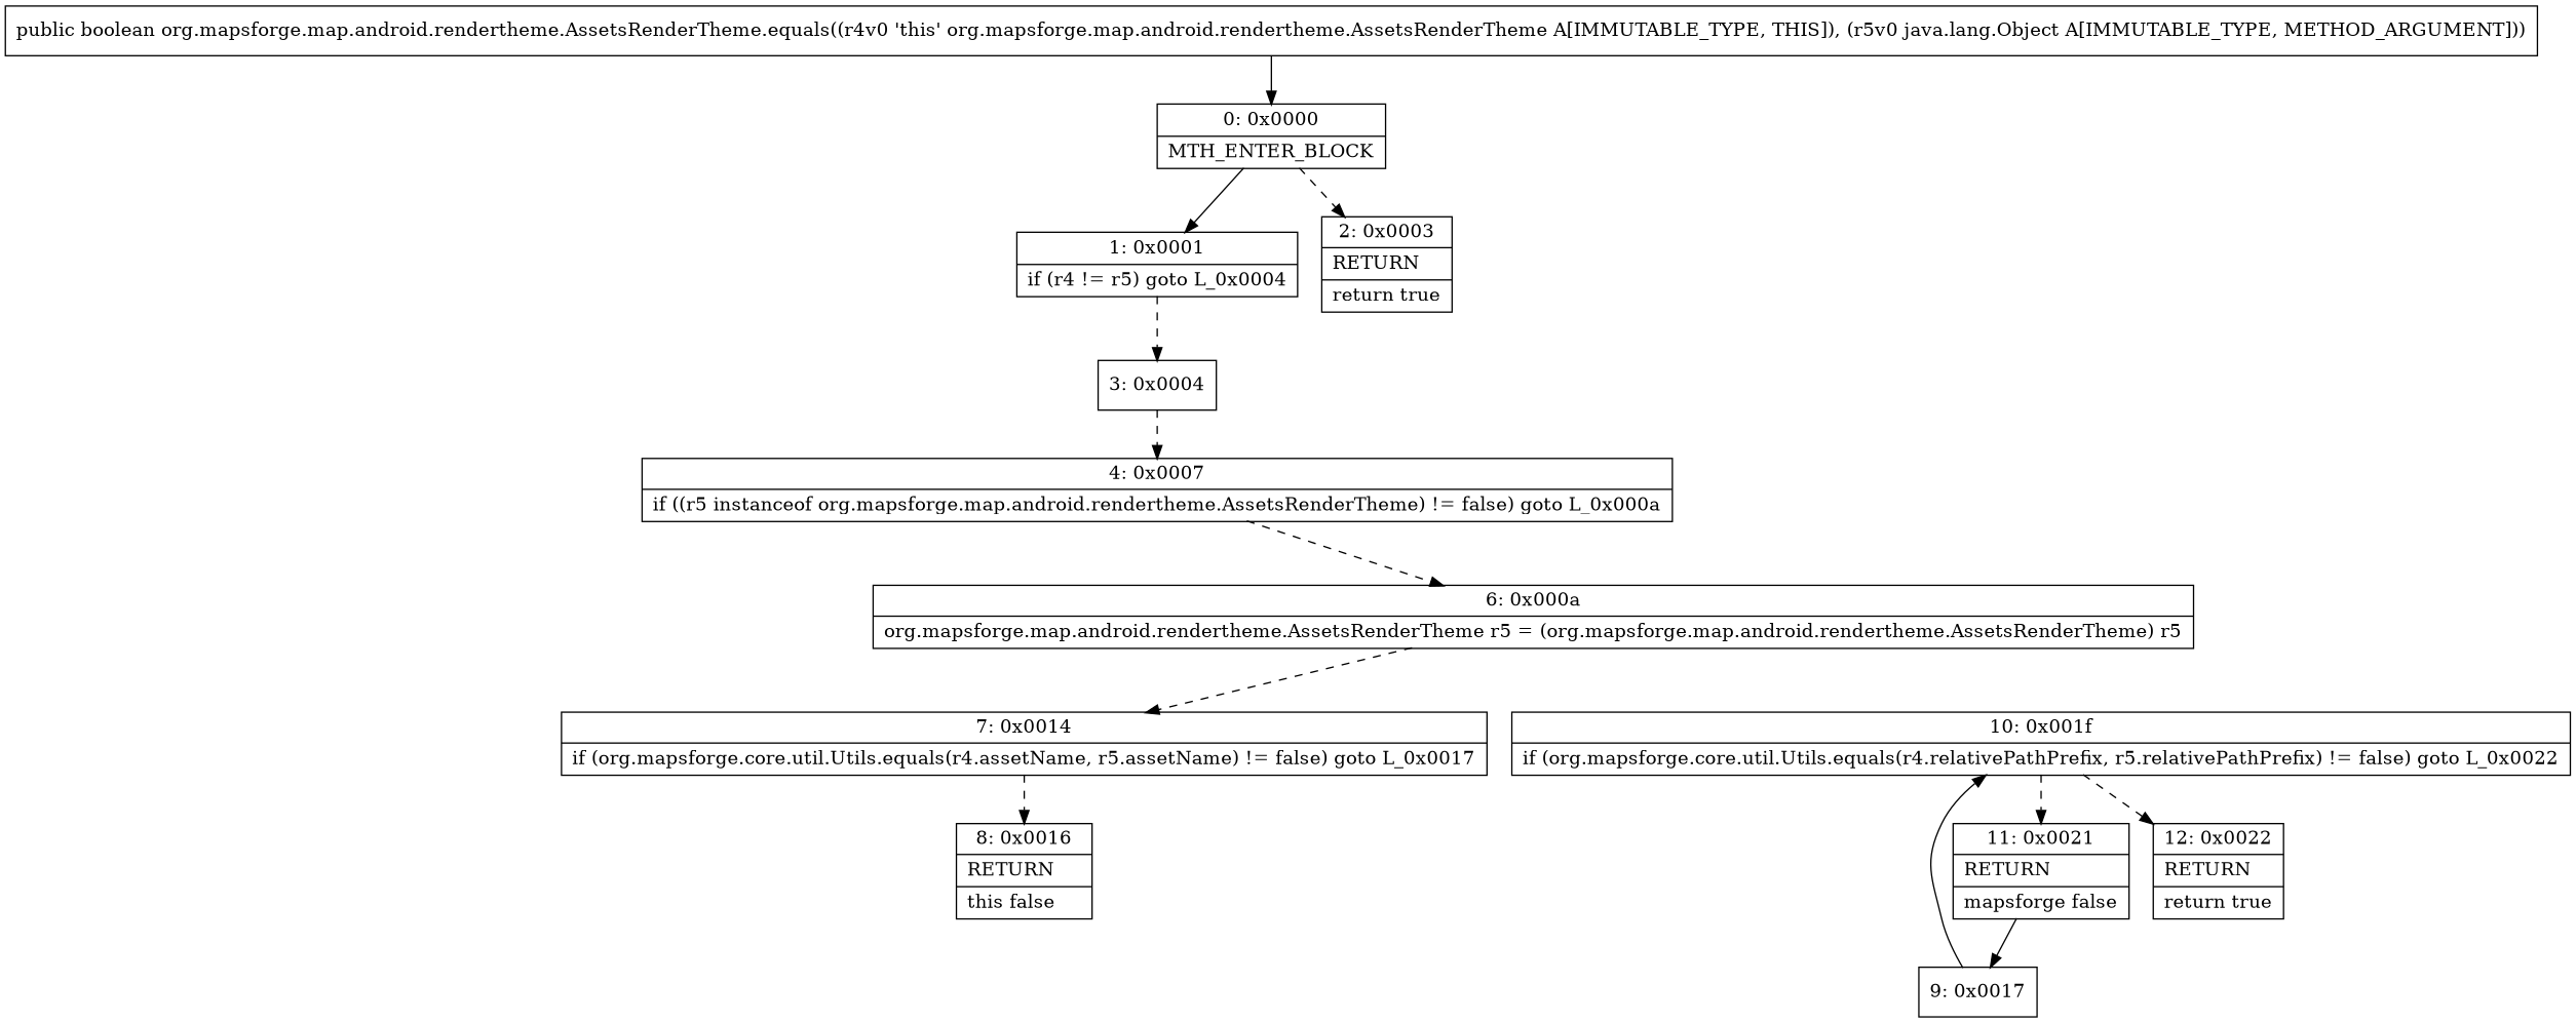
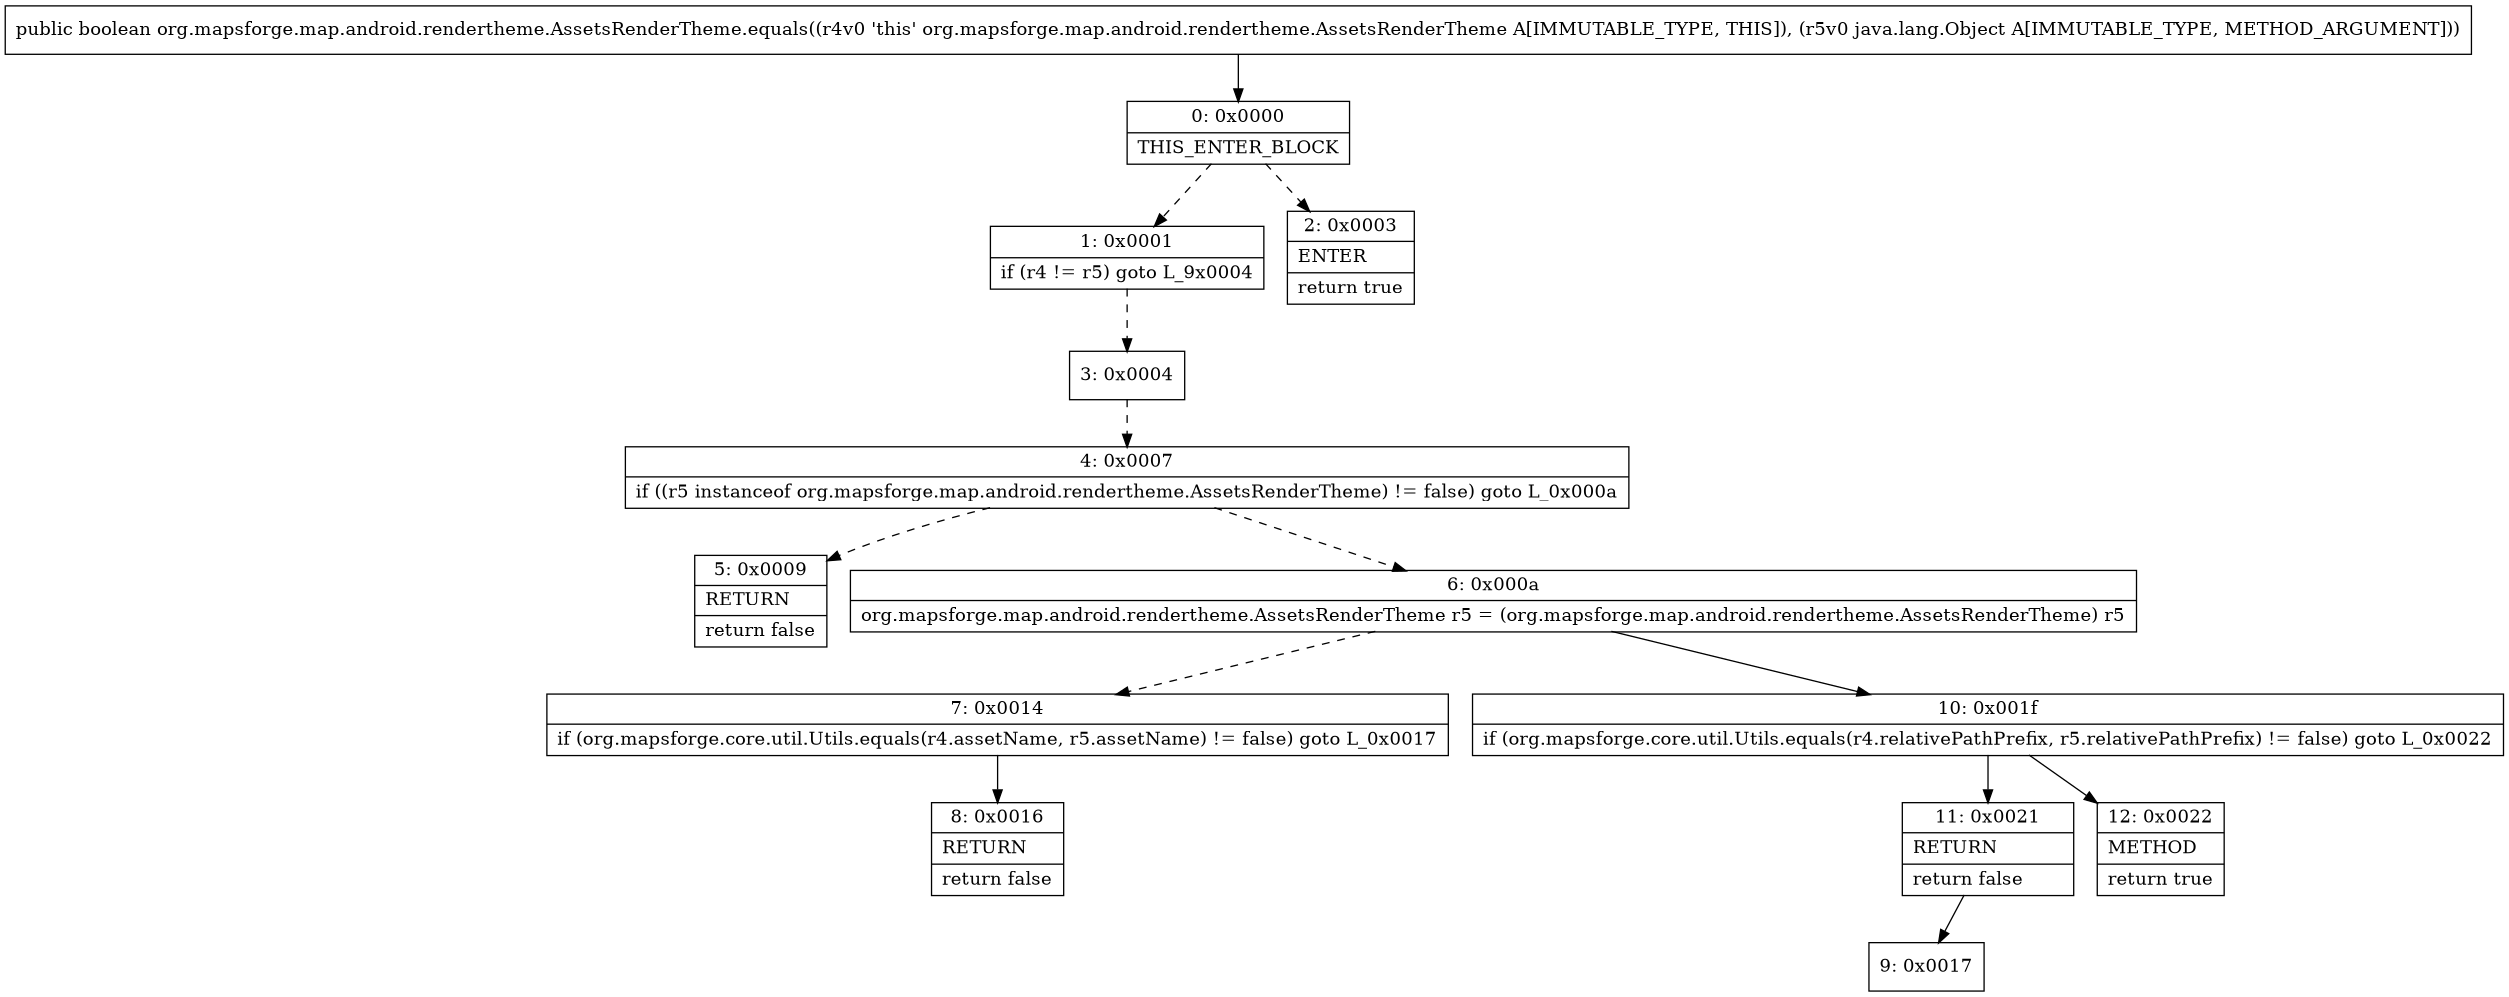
  digraph {
    node [shape=record]
    edge [style=dashed]
-   n1 [label="{0\:\ 0x0000|MTH_ENTER_BLOCK\l}"]
-   n2 [label="{1\:\ 0x0001|if (r4 != r5) goto L_0x0004\l}"]
-   n3 [label="{2\:\ 0x0003|RETURN\l|return true\l}"]
+   n1 [label="{0\:\ 0x0000|THIS_ENTER_BLOCK\l}"]
+   n2 [label="{1\:\ 0x0001|if (r4 != r5) goto L_9x0004\l}"]
+   n3 [label="{2\:\ 0x0003|ENTER\l|return true\l}"]
    n4 [label="{3\:\ 0x0004}"]
    n5 [label="{4\:\ 0x0007|if ((r5 instanceof org.mapsforge.map.android.rendertheme.AssetsRenderTheme) != false) goto L_0x000a\l}"]
+   n6 [label="{5\:\ 0x0009|RETURN\l|return false\l}"]
    n7 [label="{6\:\ 0x000a|org.mapsforge.map.android.rendertheme.AssetsRenderTheme r5 = (org.mapsforge.map.android.rendertheme.AssetsRenderTheme) r5\l}"]
    n8 [label="{7\:\ 0x0014|if (org.mapsforge.core.util.Utils.equals(r4.assetName, r5.assetName) != false) goto L_0x0017\l}"]
-   n9 [label="{8\:\ 0x0016|RETURN\l|this false\l}"]
+   n9 [label="{8\:\ 0x0016|RETURN\l|return false\l}"]
    n10 [label="{9\:\ 0x0017}"]
    n11 [label="{10\:\ 0x001f|if (org.mapsforge.core.util.Utils.equals(r4.relativePathPrefix, r5.relativePathPrefix) != false) goto L_0x0022\l}"]
-   n12 [label="{11\:\ 0x0021|RETURN\l|mapsforge false\l}"]
-   n13 [label="{12\:\ 0x0022|RETURN\l|return true\l}"]
+   n12 [label="{11\:\ 0x0021|RETURN\l|return false\l}"]
+   n13 [label="{12\:\ 0x0022|METHOD\l|return true\l}"]
    n14 [label="{public boolean org.mapsforge.map.android.rendertheme.AssetsRenderTheme.equals((r4v0 'this' org.mapsforge.map.android.rendertheme.AssetsRenderTheme A[IMMUTABLE_TYPE, THIS]), (r5v0 java.lang.Object A[IMMUTABLE_TYPE, METHOD_ARGUMENT])) }"]
-   n1 -> n2 [style=""]
+   n1 -> n2
    n1 -> n3
    n2 -> n4
    n4 -> n5
+   n5 -> n6
    n5 -> n7
    n7 -> n8
-   n8 -> n9
-   n10 -> n11 [style=""]
-   n11 -> n12
-   n11 -> n13
+   n8 -> n9 [style=solid]
+   n7 -> n11 [style=""]
+   n11 -> n12 [style=solid]
+   n11 -> n13 [style=""]
    n12 -> n10 [style=""]
    n14 -> n1 [style=""]
  }
